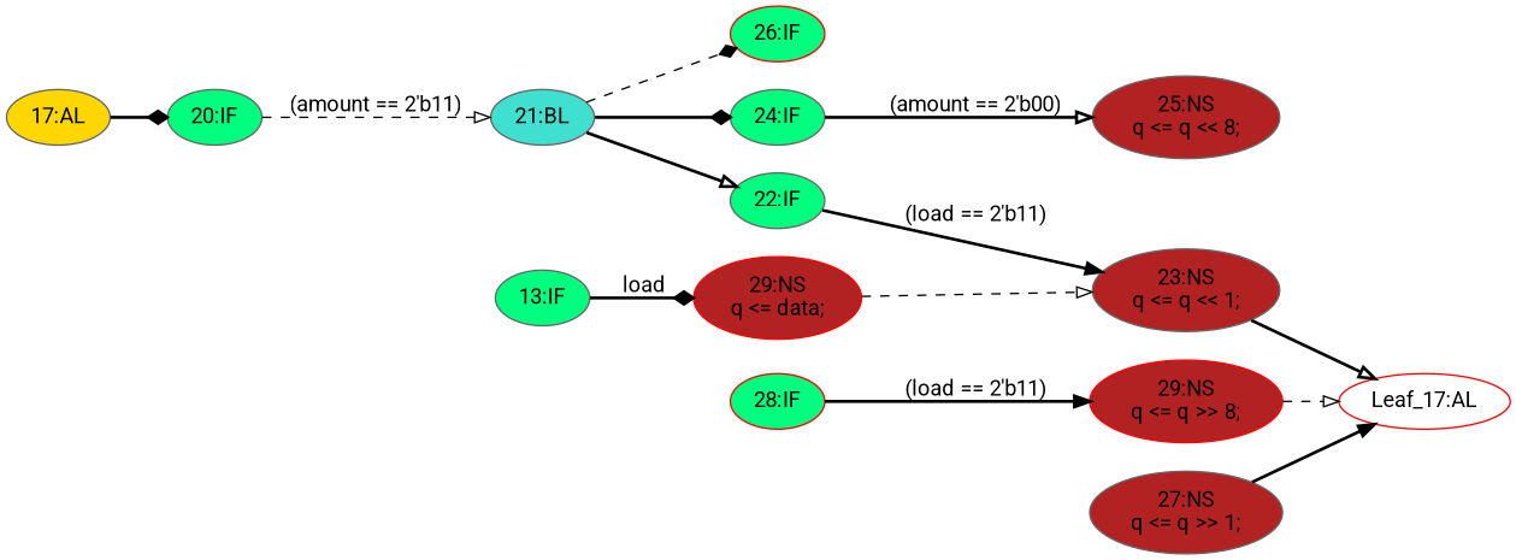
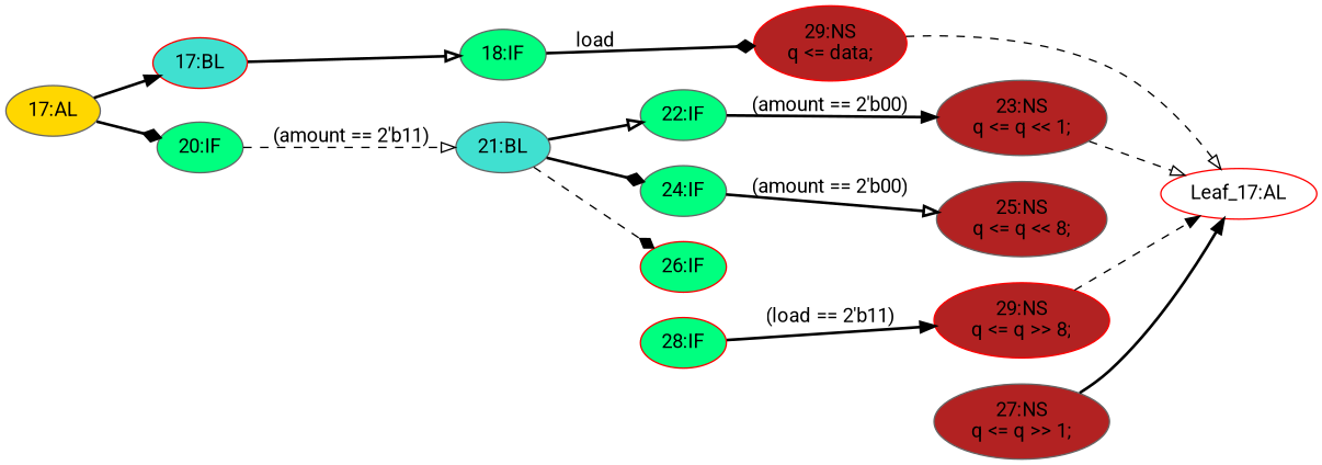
  strict digraph {
    fontname=Roboto
    rankdir=LR
    node [color=gray40 fillcolor=springgreen fontname=Roboto statements="[]" style=filled typ=IfStatement]
    edge [arrowhead=onormal cond="[]" fontname=Roboto lineno=None style=bold]
    n1 [ast="<pyverilog.vparser.ast.Always object at 0x7ff473763a90>" clk_sens=True fillcolor=gold label="17:AL" sens="['clk']" typ=Always use_var="['load', 'q', 'amount', 'data', 'ena']"]
+   n2 [ast="<pyverilog.vparser.ast.Block object at 0x7ff473763c50>" color=red fillcolor=turquoise label="17:BL" typ=Block]
    n3 [ast="<pyverilog.vparser.ast.IfStatement object at 0x7ff473763f10>" label="20:IF"]
-   n4 [ast="<pyverilog.vparser.ast.IfStatement object at 0x7ff473763c90>" label="13:IF"]
+   n4 [ast="<pyverilog.vparser.ast.IfStatement object at 0x7ff473763c90>" label="18:IF"]
    n5 [ast="<pyverilog.vparser.ast.Block object at 0x7ff473763f50>" fillcolor=turquoise label="21:BL" typ=Block]
    n6 [ast="<pyverilog.vparser.ast.NonblockingSubstitution object at 0x7ff473763d50>" color=red fillcolor=firebrick label="29:NS\nq <= data;" statements="[<pyverilog.vparser.ast.NonblockingSubstitution object at 0x7ff473763d50>]" typ=NonblockingSubstitution]
    n7 [ast="<pyverilog.vparser.ast.IfStatement object at 0x7ff473763f90>" label="22:IF"]
    n8 [ast="<pyverilog.vparser.ast.IfStatement object at 0x7ff47328b290>" label="24:IF"]
    n9 [ast="<pyverilog.vparser.ast.IfStatement object at 0x7ff47328b550>" color=red label="26:IF"]
    n10 [ast="<pyverilog.vparser.ast.NonblockingSubstitution object at 0x7ff473763fd0>" fillcolor=firebrick label="23:NS\nq <= q << 1;" statements="[<pyverilog.vparser.ast.NonblockingSubstitution object at 0x7ff473763fd0>]" typ=NonblockingSubstitution]
    n11 [ast="<pyverilog.vparser.ast.IfStatement object at 0x7ff47328b810>" color=red label="28:IF"]
    n12 [ast="<pyverilog.vparser.ast.NonblockingSubstitution object at 0x7ff47328b850>" color=red fillcolor=firebrick label="29:NS\nq <= q >> 8;" statements="[<pyverilog.vparser.ast.NonblockingSubstitution object at 0x7ff47328b850>]" typ=NonblockingSubstitution]
    n13 [ast="<pyverilog.vparser.ast.NonblockingSubstitution object at 0x7ff47328b2d0>" fillcolor=firebrick label="25:NS\nq <= q << 8;" statements="[<pyverilog.vparser.ast.NonblockingSubstitution object at 0x7ff47328b2d0>]" typ=NonblockingSubstitution]
    n14 [color=red def_var="['q']" label="Leaf_17:AL" fillcolor="" statements="" style="" typ=""]
    n15 [ast="<pyverilog.vparser.ast.NonblockingSubstitution object at 0x7ff47328b590>" fillcolor=firebrick label="27:NS\nq <= q >> 1;" statements="[<pyverilog.vparser.ast.NonblockingSubstitution object at 0x7ff47328b590>]" typ=NonblockingSubstitution]
+   n1 -> n2 [arrowhead=normal]
    n1 -> n3 [arrowhead=diamond]
+   n2 -> n4
    n3 -> n5 [cond="['ena']" label="(amount == 2'b11)" lineno=20 style=dashed]
    n4 -> n6 [arrowhead=diamond cond="['load']" label=load lineno=18]
    n5 -> n7
    n5 -> n8 [arrowhead=diamond]
    n5 -> n9 [arrowhead=diamond style=dashed]
-   n6 -> n10 [style=dashed]
-   n7 -> n10 [arrowhead=normal cond="['amount']" label="(load == 2'b11)" lineno=22]
+   n6 -> n14 [style=dashed]
+   n7 -> n10 [arrowhead=normal cond="['amount']" label="(amount == 2'b00)" lineno=22]
    n8 -> n13 [cond="['amount']" label="(amount == 2'b00)" lineno=24]
-   n10 -> n14
+   n10 -> n14 [style=dashed]
    n11 -> n12 [arrowhead=normal cond="['amount']" label="(load == 2'b11)" lineno=28]
-   n12 -> n14 [style=dashed]
+   n12 -> n14 [arrowhead=normal style=dashed]
    n15 -> n14 [arrowhead=normal]
  }
